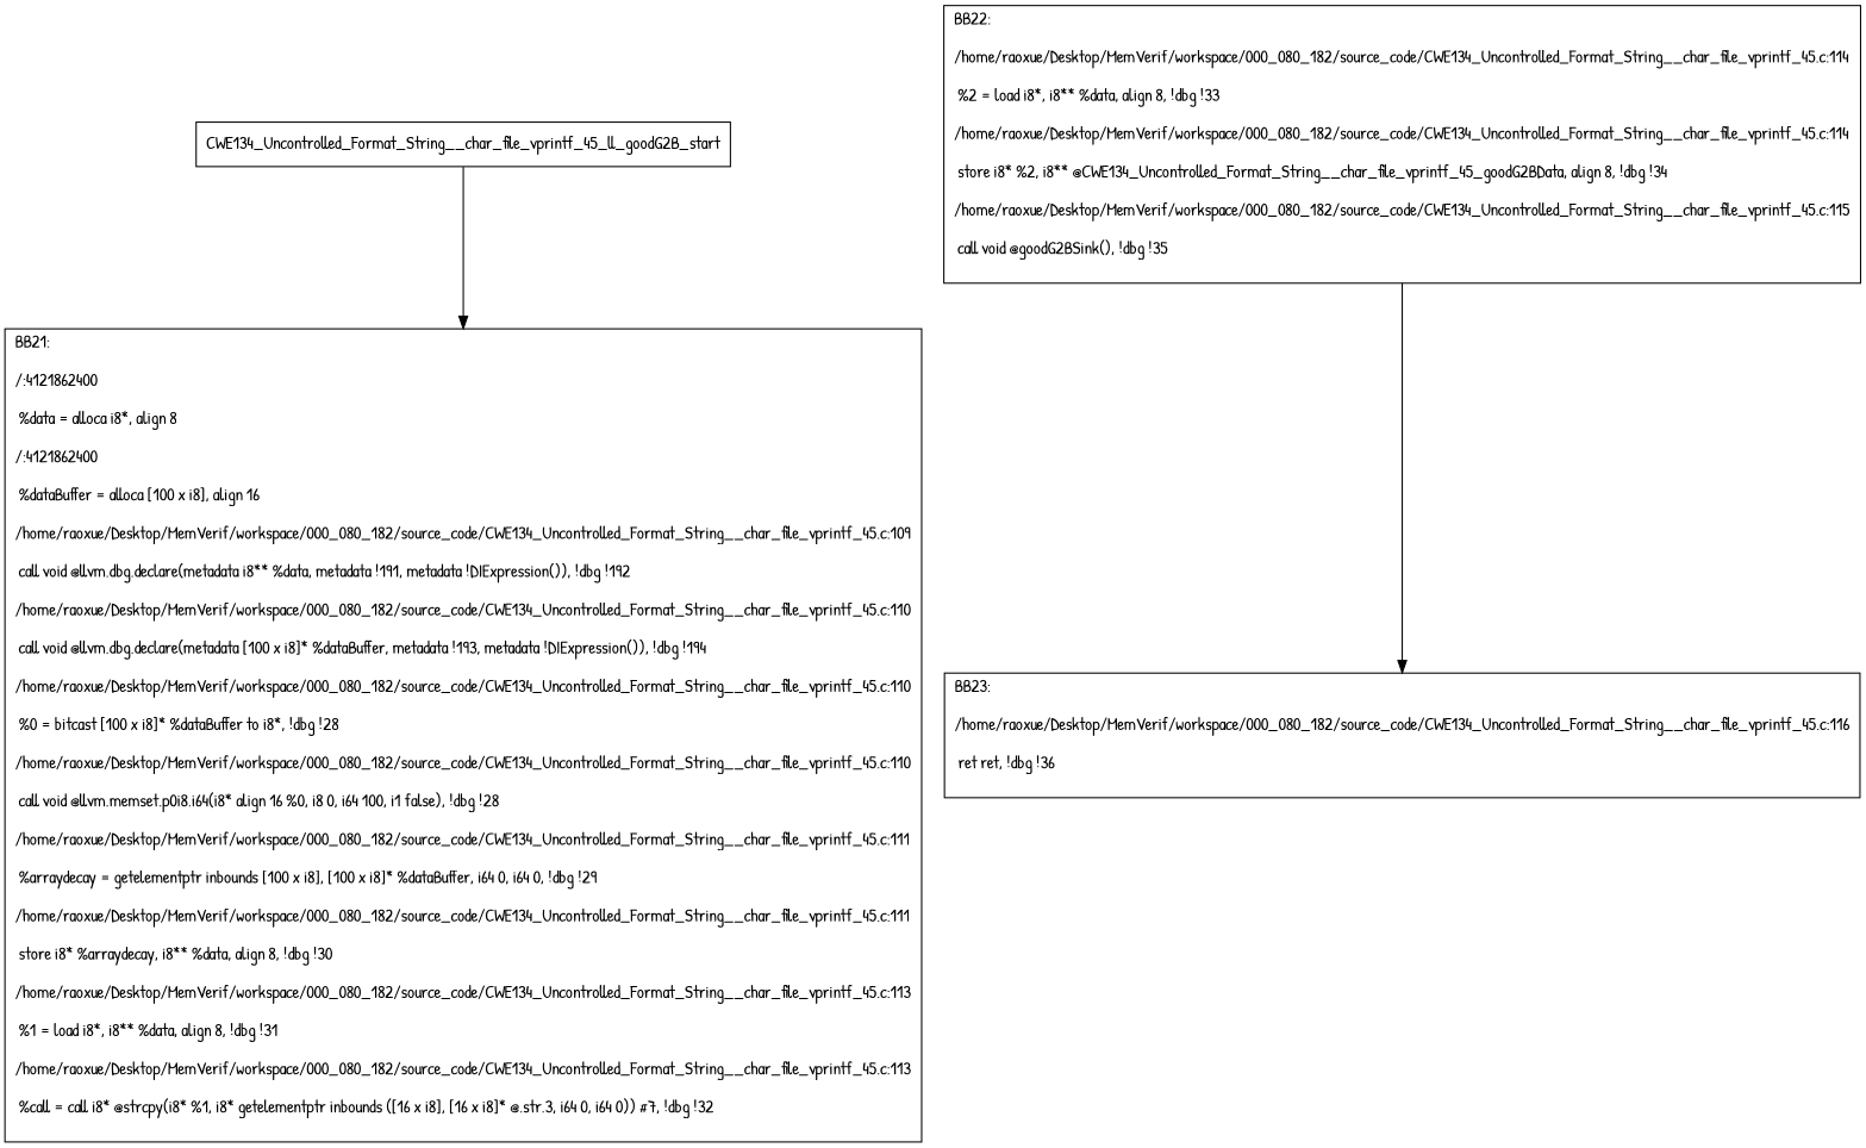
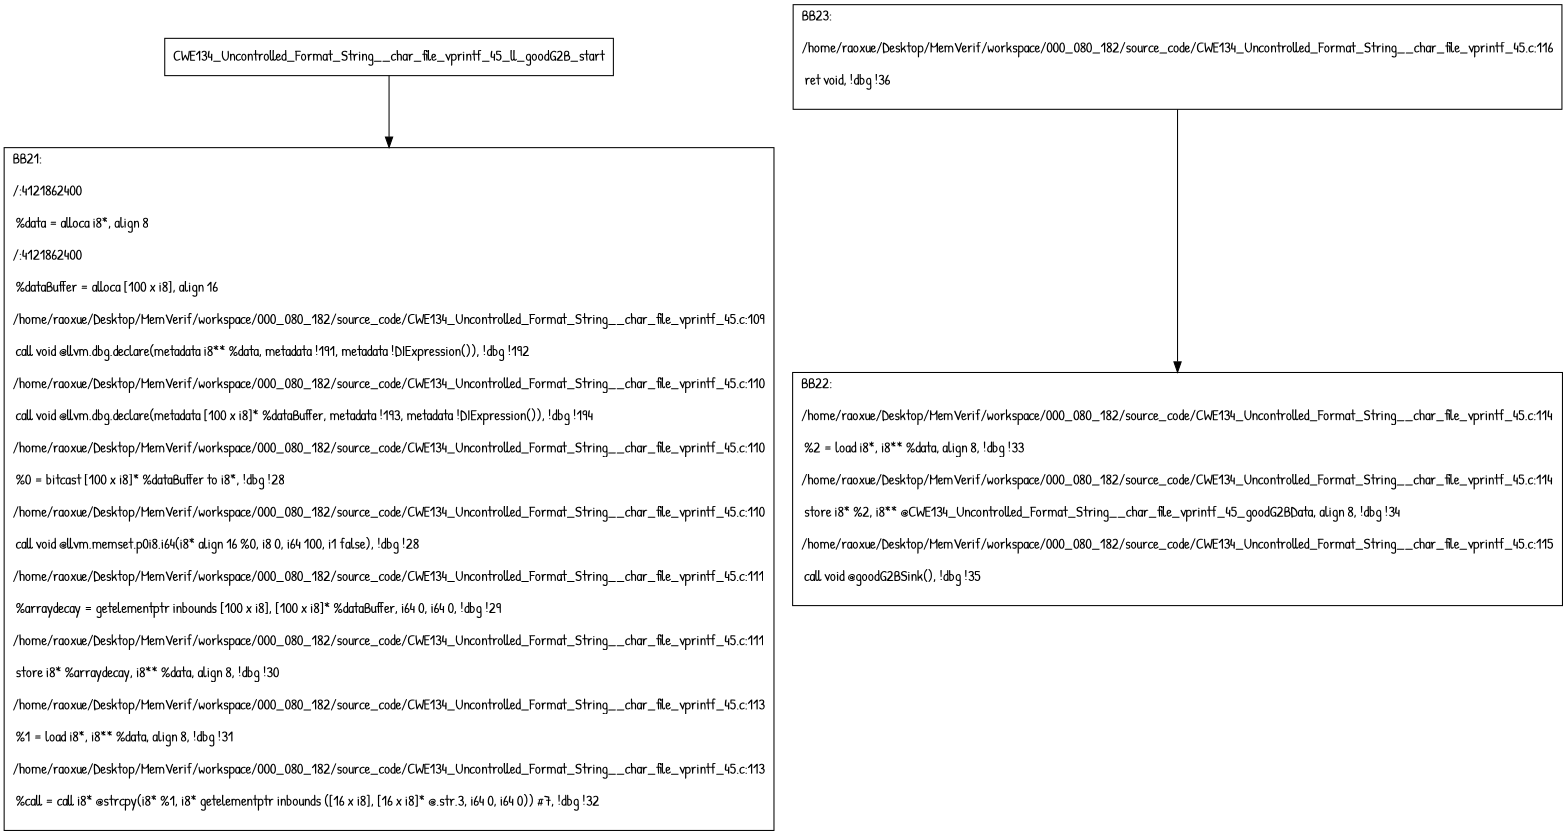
  digraph {
    fontname="Patrick Hand"
    node [fontname="Patrick Hand" shape=record]
    edge [fontname="Patrick Hand"]
    n1 [label="{CWE134_Uncontrolled_Format_String__char_file_vprintf_45_ll_goodG2B_start}"]
    n2 [label="{BB21:\l\l/:4121862400\l\n  %data = alloca i8*, align 8\l\n/:4121862400\l\n  %dataBuffer = alloca [100 x i8], align 16\l\n/home/raoxue/Desktop/MemVerif/workspace/000_080_182/source_code/CWE134_Uncontrolled_Format_String__char_file_vprintf_45.c:109\l\n  call void @llvm.dbg.declare(metadata i8** %data, metadata !191, metadata !DIExpression()), !dbg !192\l\n/home/raoxue/Desktop/MemVerif/workspace/000_080_182/source_code/CWE134_Uncontrolled_Format_String__char_file_vprintf_45.c:110\l\n  call void @llvm.dbg.declare(metadata [100 x i8]* %dataBuffer, metadata !193, metadata !DIExpression()), !dbg !194\l\n/home/raoxue/Desktop/MemVerif/workspace/000_080_182/source_code/CWE134_Uncontrolled_Format_String__char_file_vprintf_45.c:110\l\n  %0 = bitcast [100 x i8]* %dataBuffer to i8*, !dbg !28\l\n/home/raoxue/Desktop/MemVerif/workspace/000_080_182/source_code/CWE134_Uncontrolled_Format_String__char_file_vprintf_45.c:110\l\n  call void @llvm.memset.p0i8.i64(i8* align 16 %0, i8 0, i64 100, i1 false), !dbg !28\l\n/home/raoxue/Desktop/MemVerif/workspace/000_080_182/source_code/CWE134_Uncontrolled_Format_String__char_file_vprintf_45.c:111\l\n  %arraydecay = getelementptr inbounds [100 x i8], [100 x i8]* %dataBuffer, i64 0, i64 0, !dbg !29\l\n/home/raoxue/Desktop/MemVerif/workspace/000_080_182/source_code/CWE134_Uncontrolled_Format_String__char_file_vprintf_45.c:111\l\n  store i8* %arraydecay, i8** %data, align 8, !dbg !30\l\n/home/raoxue/Desktop/MemVerif/workspace/000_080_182/source_code/CWE134_Uncontrolled_Format_String__char_file_vprintf_45.c:113\l\n  %1 = load i8*, i8** %data, align 8, !dbg !31\l\n/home/raoxue/Desktop/MemVerif/workspace/000_080_182/source_code/CWE134_Uncontrolled_Format_String__char_file_vprintf_45.c:113\l\n  %call = call i8* @strcpy(i8* %1, i8* getelementptr inbounds ([16 x i8], [16 x i8]* @.str.3, i64 0, i64 0)) #7, !dbg !32\l\n}"]
    n3 [label="{BB22:\l\l/home/raoxue/Desktop/MemVerif/workspace/000_080_182/source_code/CWE134_Uncontrolled_Format_String__char_file_vprintf_45.c:114\l\n  %2 = load i8*, i8** %data, align 8, !dbg !33\l\n/home/raoxue/Desktop/MemVerif/workspace/000_080_182/source_code/CWE134_Uncontrolled_Format_String__char_file_vprintf_45.c:114\l\n  store i8* %2, i8** @CWE134_Uncontrolled_Format_String__char_file_vprintf_45_goodG2BData, align 8, !dbg !34\l\n/home/raoxue/Desktop/MemVerif/workspace/000_080_182/source_code/CWE134_Uncontrolled_Format_String__char_file_vprintf_45.c:115\l\n  call void @goodG2BSink(), !dbg !35\l\n}"]
-   n4 [label="{BB23:\l\l/home/raoxue/Desktop/MemVerif/workspace/000_080_182/source_code/CWE134_Uncontrolled_Format_String__char_file_vprintf_45.c:116\l\n  ret ret, !dbg !36\l\n}"]
+   n4 [label="{BB23:\l\l/home/raoxue/Desktop/MemVerif/workspace/000_080_182/source_code/CWE134_Uncontrolled_Format_String__char_file_vprintf_45.c:116\l\n  ret void, !dbg !36\l\n}"]
    n1 -> n2
-   n3 -> n4
+   n4 -> n3
  }
